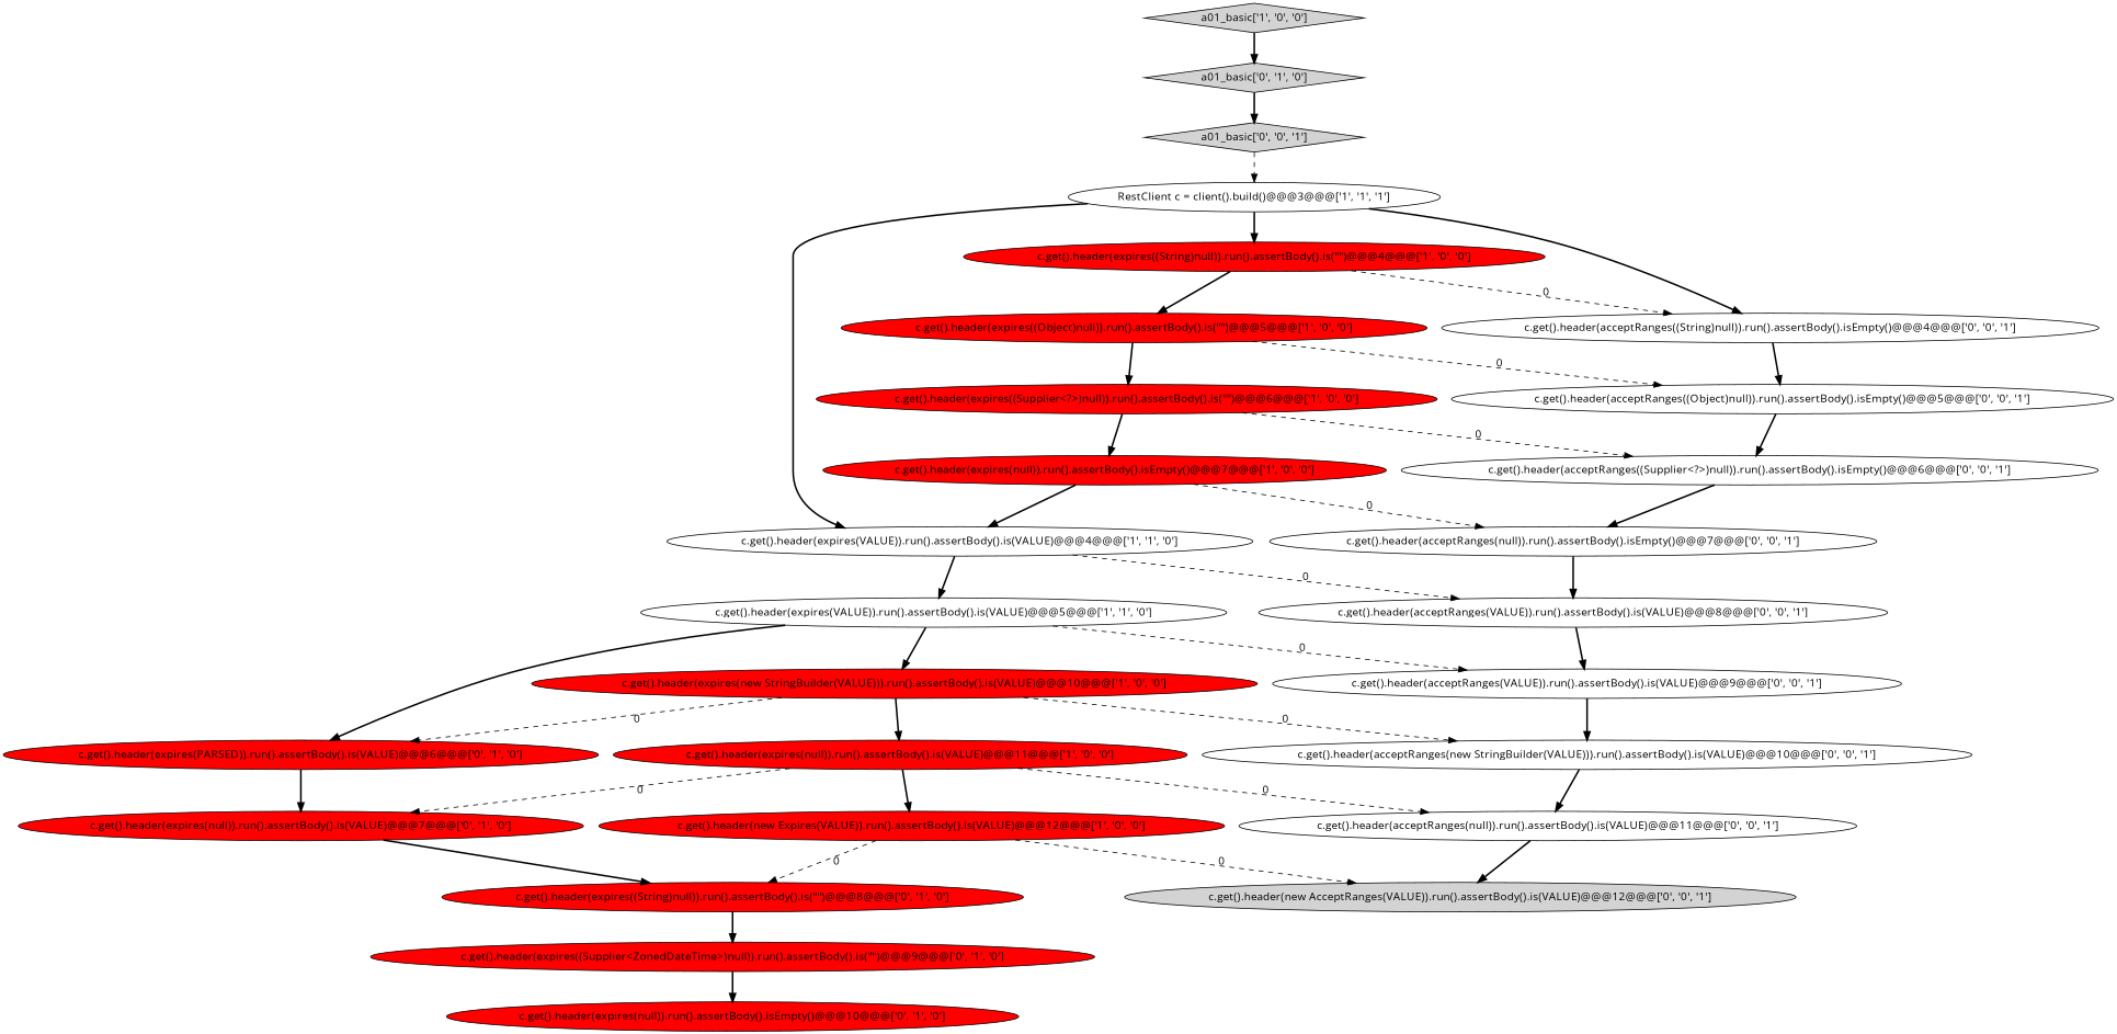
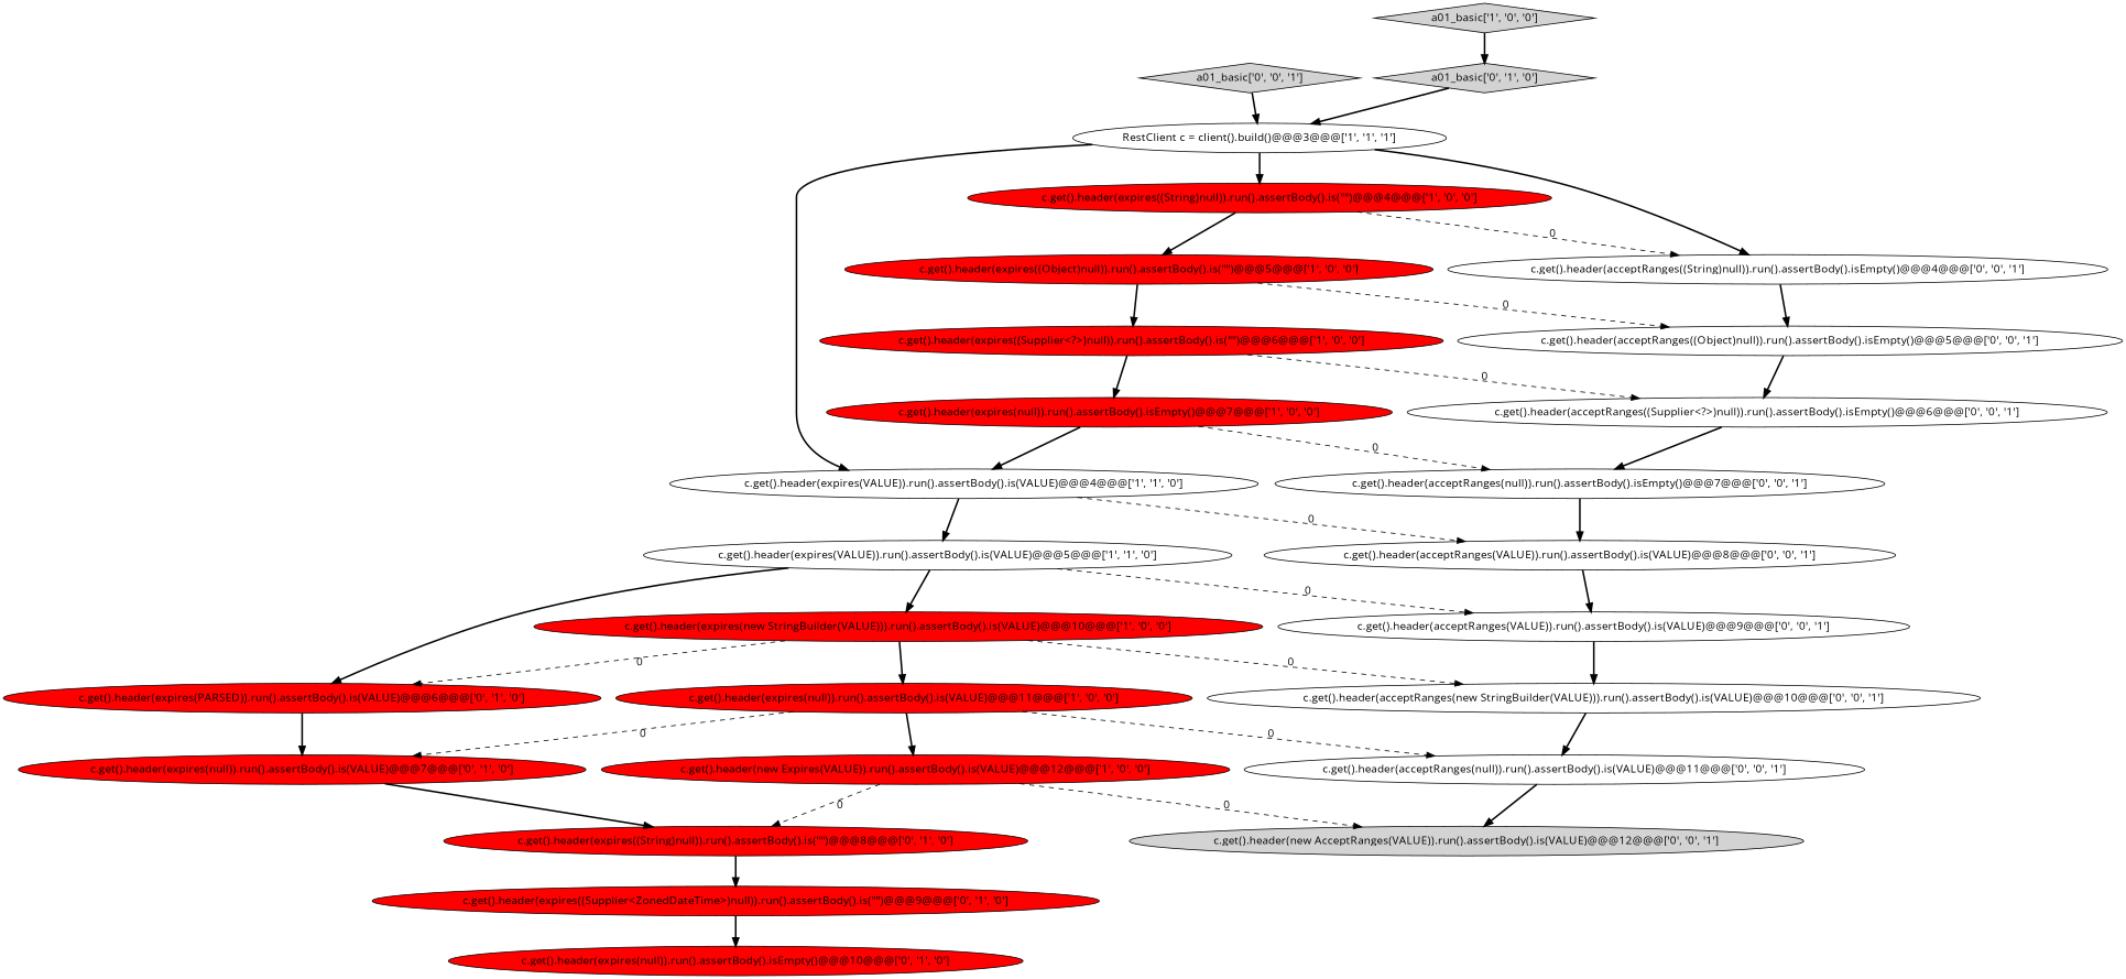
  digraph {
    fontname="Open Sans"
    node [fillcolor=red fontname="Open Sans" shape=ellipse style=filled]
    edge [fontname="Open Sans" style=bold]
    n1 [label="c.get().header(expires(new StringBuilder(VALUE))).run().assertBody().is(VALUE)@@@10@@@['1', '0', '0']"]
    n2 [label="c.get().header(expires(PARSED)).run().assertBody().is(VALUE)@@@6@@@['0', '1', '0']"]
    n3 [fillcolor=white label="c.get().header(acceptRanges(new StringBuilder(VALUE))).run().assertBody().is(VALUE)@@@10@@@['0', '0', '1']"]
    n4 [label="c.get().header(expires(null)).run().assertBody().is(VALUE)@@@11@@@['1', '0', '0']"]
    n5 [label="c.get().header(expires(null)).run().assertBody().is(VALUE)@@@7@@@['0', '1', '0']"]
    n6 [fillcolor=white label="c.get().header(acceptRanges(null)).run().assertBody().is(VALUE)@@@11@@@['0', '0', '1']"]
    n7 [label="c.get().header(new Expires(VALUE)).run().assertBody().is(VALUE)@@@12@@@['1', '0', '0']"]
    n8 [fillcolor=white label="RestClient c = client().build()@@@3@@@['1', '1', '1']"]
    n9 [fillcolor=white label="c.get().header(expires(VALUE)).run().assertBody().is(VALUE)@@@4@@@['1', '1', '0']"]
    n10 [label="c.get().header(expires((String)null)).run().assertBody().is(\"\")@@@4@@@['1', '0', '0']"]
    n11 [fillcolor=white label="c.get().header(acceptRanges((String)null)).run().assertBody().isEmpty()@@@4@@@['0', '0', '1']"]
    n12 [fillcolor=white label="c.get().header(acceptRanges(VALUE)).run().assertBody().is(VALUE)@@@8@@@['0', '0', '1']"]
    n13 [fillcolor=white label="c.get().header(expires(VALUE)).run().assertBody().is(VALUE)@@@5@@@['1', '1', '0']"]
    n14 [label="c.get().header(expires((Object)null)).run().assertBody().is(\"\")@@@5@@@['1', '0', '0']"]
    n15 [fillcolor=white label="c.get().header(acceptRanges((Object)null)).run().assertBody().isEmpty()@@@5@@@['0', '0', '1']"]
    n16 [label="c.get().header(expires((String)null)).run().assertBody().is(\"\")@@@8@@@['0', '1', '0']"]
    n17 [label="c.get().header(expires((Supplier<ZonedDateTime>)null)).run().assertBody().is(\"\")@@@9@@@['0', '1', '0']"]
    n18 [label="c.get().header(expires(null)).run().assertBody().isEmpty()@@@10@@@['0', '1', '0']"]
    n19 [fillcolor=white label="c.get().header(acceptRanges((Supplier<?>)null)).run().assertBody().isEmpty()@@@6@@@['0', '0', '1']"]
    n20 [fillcolor=white label="c.get().header(acceptRanges(null)).run().assertBody().isEmpty()@@@7@@@['0', '0', '1']"]
    n21 [fillcolor=lightgray label="c.get().header(new AcceptRanges(VALUE)).run().assertBody().is(VALUE)@@@12@@@['0', '0', '1']"]
    n22 [fillcolor=lightgray label="a01_basic['0', '0', '1']" shape=diamond]
    n23 [fillcolor=white label="c.get().header(acceptRanges(VALUE)).run().assertBody().is(VALUE)@@@9@@@['0', '0', '1']"]
    n24 [fillcolor=lightgray label="a01_basic['1', '0', '0']" shape=diamond]
    n25 [fillcolor=lightgray label="a01_basic['0', '1', '0']" shape=diamond]
    n26 [label="c.get().header(expires(null)).run().assertBody().isEmpty()@@@7@@@['1', '0', '0']"]
    n27 [label="c.get().header(expires((Supplier<?>)null)).run().assertBody().is(\"\")@@@6@@@['1', '0', '0']"]
    n1 -> n2 [label=0 style=dashed]
    n1 -> n3 [label=0 style=dashed]
    n1 -> n4
    n2 -> n5
    n3 -> n6
    n4 -> n5 [label=0 style=dashed]
    n4 -> n6 [label=0 style=dashed]
    n4 -> n7
    n5 -> n16
    n6 -> n21
    n7 -> n16 [label=0 style=dashed]
    n7 -> n21 [label=0 style=dashed]
    n8 -> n9
    n8 -> n10
    n8 -> n11
    n9 -> n12 [label=0 style=dashed]
    n9 -> n13
    n10 -> n11 [label=0 style=dashed]
    n10 -> n14
    n11 -> n15
    n12 -> n23
    n13 -> n1
    n13 -> n2
    n13 -> n23 [label=0 style=dashed]
    n14 -> n15 [label=0 style=dashed]
    n14 -> n27
    n15 -> n19
    n16 -> n17
    n17 -> n18
    n19 -> n20
    n20 -> n12
-   n22 -> n8 [style=dashed]
+   n22 -> n8
    n23 -> n3
    n24 -> n25
-   n25 -> n22
+   n25 -> n8
    n26 -> n9
    n26 -> n20 [label=0 style=dashed]
    n27 -> n19 [label=0 style=dashed]
    n27 -> n26
  }
